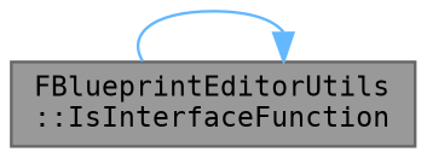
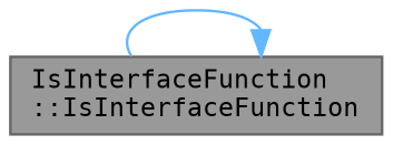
  digraph {
    rankdir=LR
    fontname="DejaVu Sans Mono"
-   n1 [color=gray40 fillcolor=grey60 fontcolor=black fontname="DejaVu Sans Mono" fontsize=10 height=0.2 label="FBlueprintEditorUtils\l::IsInterfaceFunction" shape=box style=filled width=0.4]
+   n1 [color=gray40 fillcolor=grey60 fontcolor=black fontname="DejaVu Sans Mono" fontsize=10 height=0.2 label="IsInterfaceFunction\l::IsInterfaceFunction" shape=box style=filled width=0.4]
    n1 -> n1 [color=steelblue1 fontname="DejaVu Sans Mono" fontsize=10 labelfontname=Helvetica labelfontsize=10 style=solid]
  }
